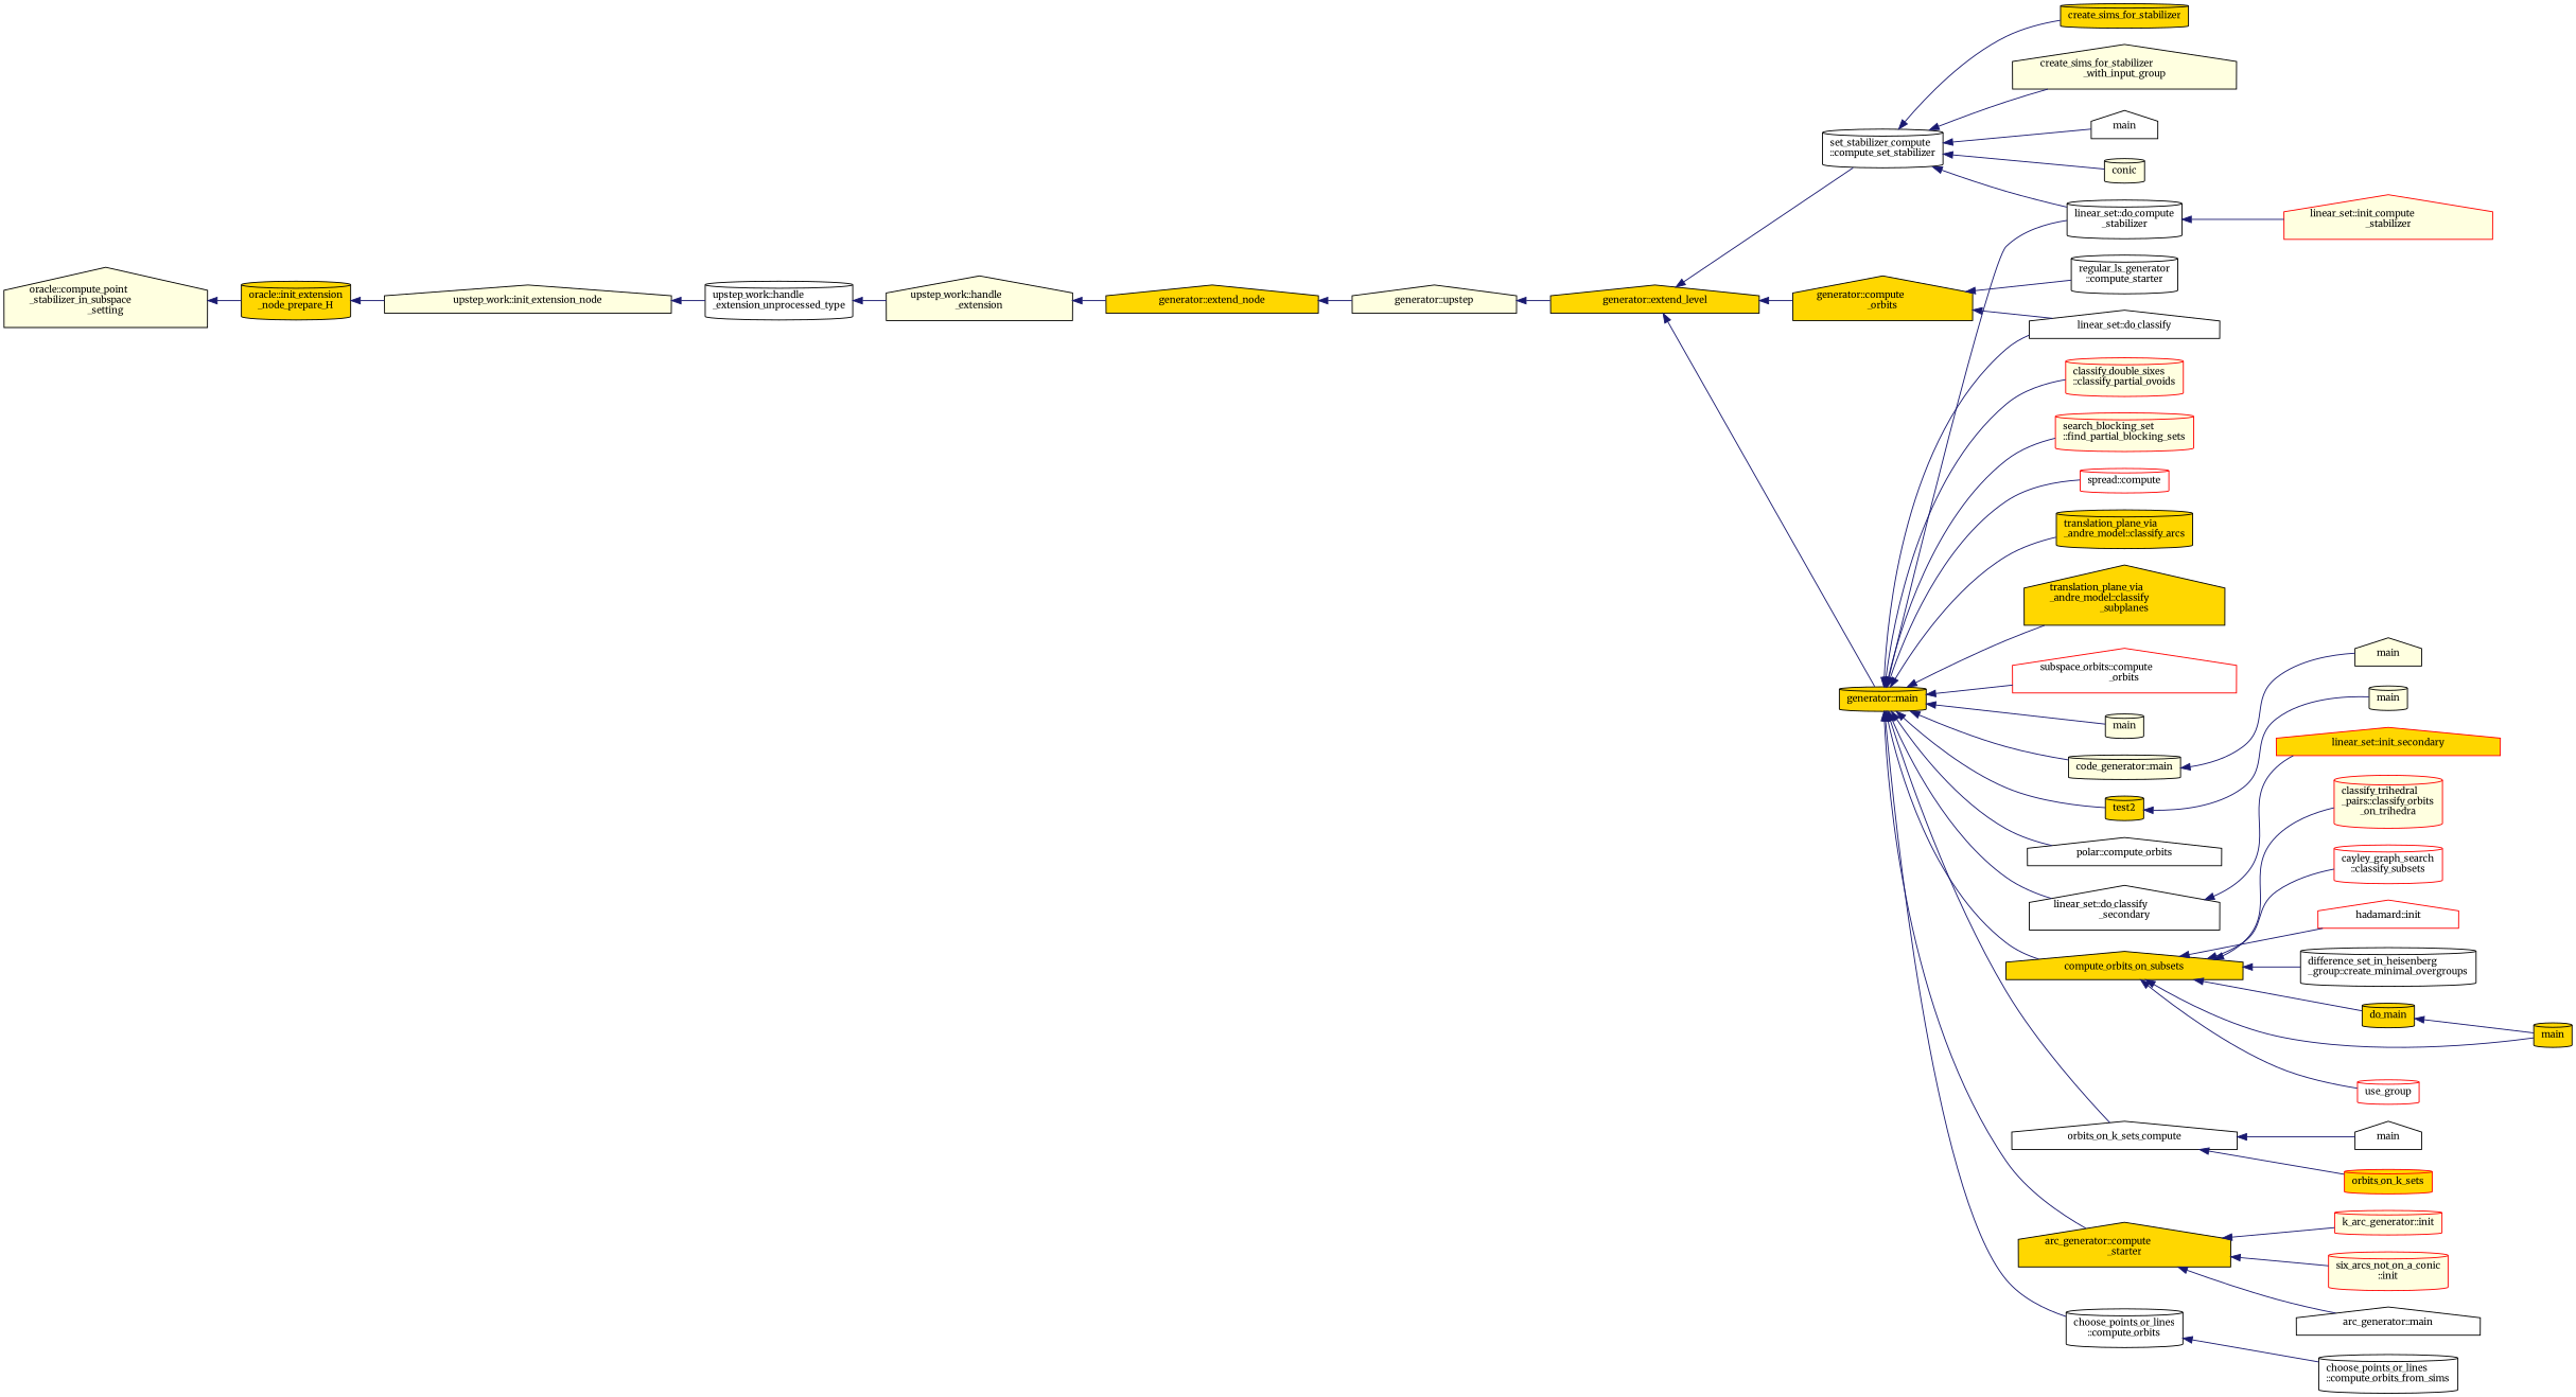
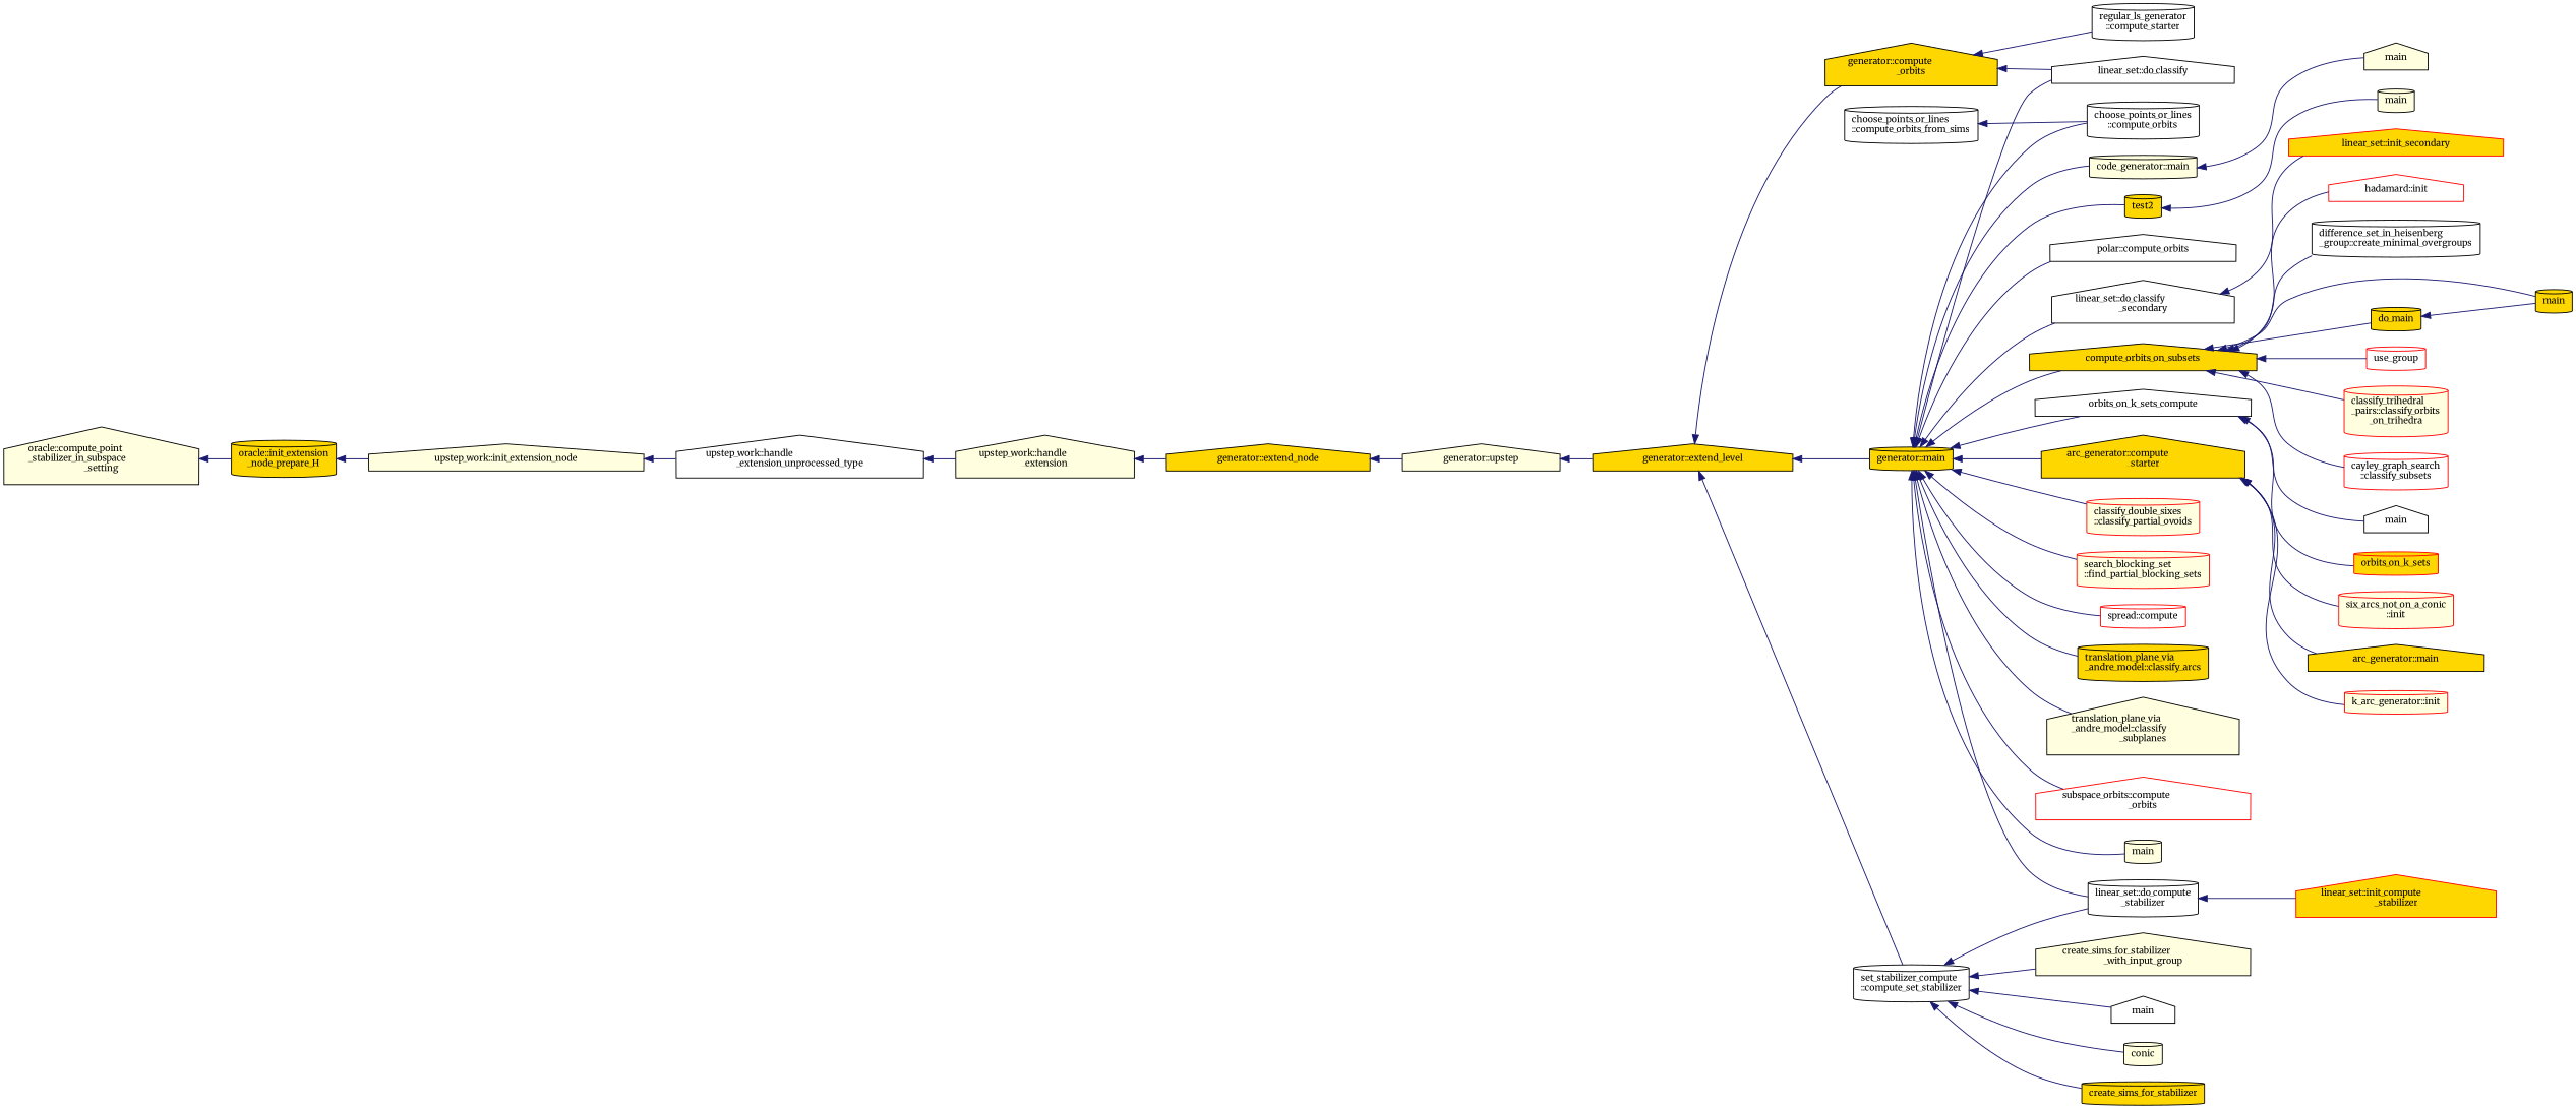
  digraph {
    fontname=Merriweather
    rankdir=LR
    node [color=black fillcolor=white fontname=Merriweather fontsize=10 shape=cylinder style=filled]
    edge [color=midnightblue dir=back fontname=Merriweather fontsize=10 labelfontname=Helvetica labelfontsize=10 style=solid]
    n1 [fillcolor=lightyellow fontcolor=black height=0.2 label="oracle::compute_point\l_stabilizer_in_subspace\l_setting" shape=house width=0.4]
    n2 [fillcolor=gold height=0.2 label="oracle::init_extension\l_node_prepare_H" width=0.4]
    n3 [fillcolor=lightyellow height=0.2 label="upstep_work::init_extension_node" shape=house width=0.4]
-   n4 [height=0.2 label="upstep_work::handle\l_extension_unprocessed_type" width=0.4]
+   n4 [height=0.2 label="upstep_work::handle\l_extension_unprocessed_type" shape=house width=0.4]
    n5 [fillcolor=lightyellow height=0.2 label="upstep_work::handle\l_extension" shape=house width=0.4]
    n6 [fillcolor=gold height=0.2 label="generator::extend_node" shape=house width=0.4]
    n7 [fillcolor=lightyellow height=0.2 label="generator::upstep" shape=house width=0.4]
    n8 [fillcolor=gold height=0.2 label="generator::extend_level" shape=house width=0.4]
    n9 [height=0.2 label="set_stabilizer_compute\l::compute_set_stabilizer" width=0.4]
    n10 [fillcolor=gold height=0.2 label="generator::compute\l_orbits" shape=house width=0.4]
    n11 [fillcolor=gold height=0.2 label="generator::main" width=0.4]
    n12 [height=0.2 label=main shape=house width=0.4]
    n13 [fillcolor=lightyellow height=0.2 label=conic width=0.4]
    n14 [height=0.2 label="linear_set::do_compute\l_stabilizer" width=0.4]
    n15 [fillcolor=gold height=0.2 label=create_sims_for_stabilizer width=0.4]
    n16 [fillcolor=lightyellow height=0.2 label="create_sims_for_stabilizer\l_with_input_group" shape=house width=0.4]
    n17 [height=0.2 label="regular_ls_generator\l::compute_starter" width=0.4]
    n18 [height=0.2 label="linear_set::do_classify" shape=house width=0.4]
    n19 [fillcolor=lightyellow height=0.2 label=main width=0.4]
    n20 [fillcolor=lightyellow height=0.2 label="code_generator::main" width=0.4]
    n21 [fillcolor=gold height=0.2 label=test2 width=0.4]
    n22 [height=0.2 label="polar::compute_orbits" shape=house width=0.4]
    n23 [height=0.2 label="linear_set::do_classify\l_secondary" shape=house width=0.4]
    n24 [fillcolor=gold height=0.2 label=compute_orbits_on_subsets shape=house width=0.4]
    n25 [height=0.2 label=orbits_on_k_sets_compute shape=house width=0.4]
    n26 [fillcolor=gold height=0.2 label="arc_generator::compute\l_starter" shape=house width=0.4]
    n27 [height=0.2 label="choose_points_or_lines\l::compute_orbits" width=0.4]
    n28 [color=red fillcolor=lightyellow height=0.2 label="classify_double_sixes\l::classify_partial_ovoids" width=0.4]
    n29 [color=red fillcolor=lightyellow height=0.2 label="search_blocking_set\l::find_partial_blocking_sets" width=0.4]
    n30 [color=red height=0.2 label="spread::compute" width=0.4]
    n31 [fillcolor=gold height=0.2 label="translation_plane_via\l_andre_model::classify_arcs" width=0.4]
-   n32 [fillcolor=gold height=0.2 label="translation_plane_via\l_andre_model::classify\l_subplanes" shape=house width=0.4]
+   n32 [fillcolor=lightyellow height=0.2 label="translation_plane_via\l_andre_model::classify\l_subplanes" shape=house width=0.4]
    n33 [color=red height=0.2 label="subspace_orbits::compute\l_orbits" shape=house width=0.4]
-   n34 [color=red fillcolor=lightyellow height=0.2 label="linear_set::init_compute\l_stabilizer" shape=house width=0.4]
+   n34 [color=red fillcolor=gold height=0.2 label="linear_set::init_compute\l_stabilizer" shape=house width=0.4]
    n35 [fillcolor=lightyellow height=0.2 label=main shape=house width=0.4]
    n36 [fillcolor=lightyellow height=0.2 label=main width=0.4]
    n37 [color=red fillcolor=gold height=0.2 label="linear_set::init_secondary" shape=house width=0.4]
    n38 [color=red height=0.2 label="cayley_graph_search\l::classify_subsets" width=0.4]
    n39 [color=red height=0.2 label="hadamard::init" shape=house width=0.4]
    n40 [height=0.2 label="difference_set_in_heisenberg\l_group::create_minimal_overgroups" width=0.4]
    n41 [fillcolor=gold height=0.2 label=main width=0.4]
    n42 [fillcolor=gold height=0.2 label=do_main width=0.4]
    n43 [color=red height=0.2 label=use_group width=0.4]
    n44 [color=red fillcolor=lightyellow height=0.2 label="classify_trihedral\l_pairs::classify_orbits\l_on_trihedra" width=0.4]
    n45 [height=0.2 label=main shape=house width=0.4]
    n46 [color=red fillcolor=gold height=0.2 label=orbits_on_k_sets width=0.4]
-   n47 [height=0.2 label="arc_generator::main" shape=house width=0.4]
+   n47 [fillcolor=gold height=0.2 label="arc_generator::main" shape=house width=0.4]
    n48 [color=red fillcolor=lightyellow height=0.2 label="k_arc_generator::init" width=0.4]
    n49 [color=red fillcolor=lightyellow height=0.2 label="six_arcs_not_on_a_conic\l::init" width=0.4]
    n50 [height=0.2 label="choose_points_or_lines\l::compute_orbits_from_sims" width=0.4]
    n1 -> n2
    n2 -> n3
    n3 -> n4
    n4 -> n5
    n5 -> n6
    n6 -> n7
    n7 -> n8
    n8 -> n9
    n8 -> n10
    n8 -> n11
    n9 -> n12
    n9 -> n13
    n9 -> n14
    n9 -> n15
    n9 -> n16
    n10 -> n17
    n10 -> n18
    n11 -> n14
    n11 -> n18
    n11 -> n19
    n11 -> n20
    n11 -> n21
    n11 -> n22
    n11 -> n23
    n11 -> n24
    n11 -> n25
    n11 -> n26
    n11 -> n27
    n11 -> n28
    n11 -> n29
    n11 -> n30
    n11 -> n31
    n11 -> n32
    n11 -> n33
    n14 -> n34
    n20 -> n35
    n21 -> n36
    n23 -> n37
    n24 -> n38
    n24 -> n39
    n24 -> n40
    n24 -> n41
    n24 -> n42
    n24 -> n43
    n24 -> n44
    n25 -> n45
    n25 -> n46
    n26 -> n47
    n26 -> n48
    n26 -> n49
-   n27 -> n50
+   n50 -> n27
    n42 -> n41
  }
